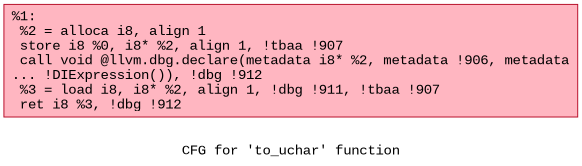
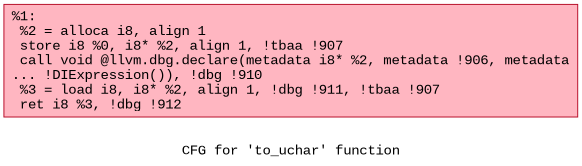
  digraph {
    label="CFG for 'to_uchar' function"
    fontname="Liberation Mono"
-   n1 [color="#b70d28ff" fillcolor=lightpink label="{%1:\l  %2 = alloca i8, align 1\l  store i8 %0, i8* %2, align 1, !tbaa !907\l  call void @llvm.dbg.declare(metadata i8* %2, metadata !906, metadata\l... !DIExpression()), !dbg !912\l  %3 = load i8, i8* %2, align 1, !dbg !911, !tbaa !907\l  ret i8 %3, !dbg !912\l}" shape=record style=filled fontname="Liberation Mono"]
+   n1 [color="#b70d28ff" fillcolor=lightpink label="{%1:\l  %2 = alloca i8, align 1\l  store i8 %0, i8* %2, align 1, !tbaa !907\l  call void @llvm.dbg.declare(metadata i8* %2, metadata !906, metadata\l... !DIExpression()), !dbg !910\l  %3 = load i8, i8* %2, align 1, !dbg !911, !tbaa !907\l  ret i8 %3, !dbg !912\l}" shape=record style=filled fontname="Liberation Mono"]
  }
